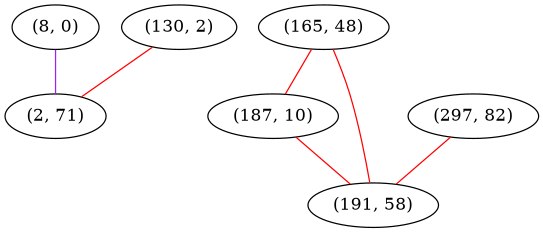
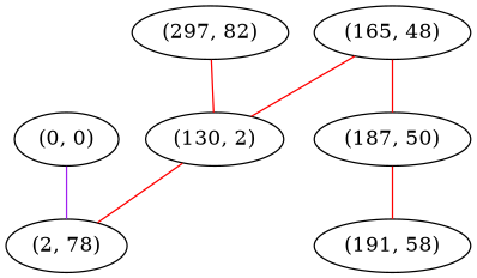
  graph {
    edge [color=red weight=1]
-   "(0, 0)" [label="(8, 0)"]
-   "(2, 78)" [label="(2, 71)"]
+   "(0, 0)"
+   "(2, 78)"
    n3 [label="(130, 2)"]
    "(165, 48)"
-   "(187, 50)" [label="(187, 10)"]
+   "(187, 50)"
    n6 [label="(191, 58)"]
    n7 [label="(297, 82)"]
    "(0, 0)" -- "(2, 78)" [color=purple weight=4]
    n3 -- "(2, 78)"
-   "(165, 48)" -- n6
+   "(165, 48)" -- n3
    "(165, 48)" -- "(187, 50)"
    "(187, 50)" -- n6
-   n7 -- n6
+   n7 -- n3
  }
